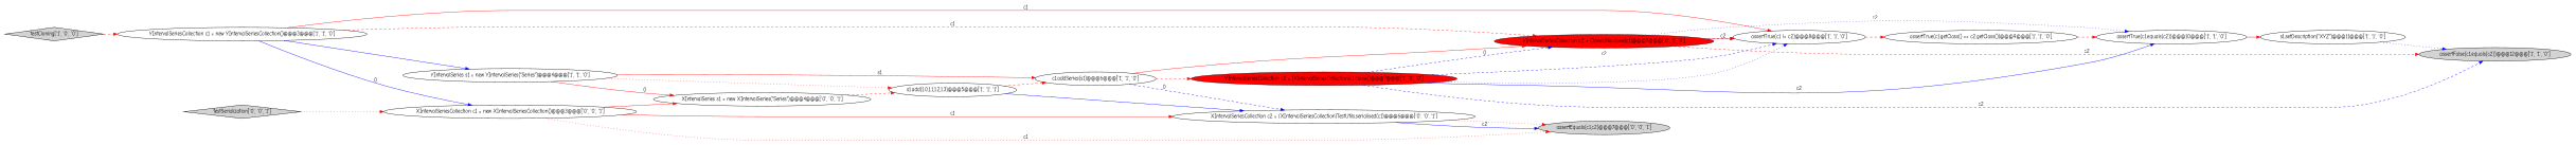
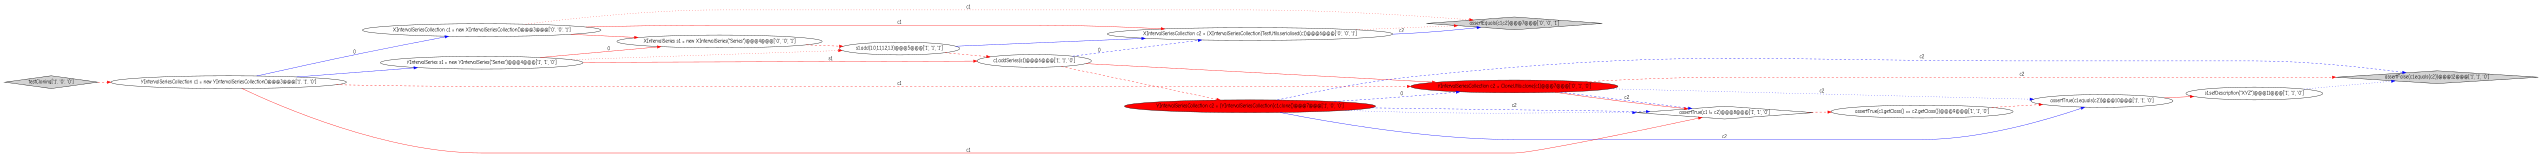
  digraph {
    fontname="Comic Neue"
    rankdir=LR
    node [fillcolor=white fontname="Comic Neue" shape=ellipse style=filled]
    edge [color=red fontname="Comic Neue" style=solid]
-   n1 [fillcolor=lightgray label="testSerialization['0', '0', '1']" shape=diamond]
    n2 [label="XIntervalSeriesCollection c1 = new XIntervalSeriesCollection()@@@3@@@['0', '0', '1']"]
    n3 [label="XIntervalSeries s1 = new XIntervalSeries(\"Series\")@@@4@@@['0', '0', '1']"]
    n4 [label="XIntervalSeriesCollection c2 = (XIntervalSeriesCollection)TestUtils.serialised(c1)@@@6@@@['0', '0', '1']"]
-   n5 [fillcolor=lightgray label="assertEquals(c1,c2)@@@7@@@['0', '0', '1']"]
+   n5 [fillcolor=lightgray label="assertEquals(c1,c2)@@@7@@@['0', '0', '1']" shape=diamond]
    n6 [label="s1.add(1.0,1.1,1.2,1.3)@@@5@@@['1', '1', '1']"]
    n7 [label="c1.addSeries(s1)@@@6@@@['1', '1', '0']"]
    n8 [fillcolor=red label="YIntervalSeriesCollection c2 = (YIntervalSeriesCollection)c1.clone()@@@7@@@['1', '0', '0']"]
-   n9 [fillcolor=lightgray label="assertFalse(c1.equals(c2))@@@12@@@['1', '1', '0']"]
-   n10 [label="assertTrue(c1 != c2)@@@8@@@['1', '1', '0']"]
+   n9 [fillcolor=lightgray label="assertFalse(c1.equals(c2))@@@12@@@['1', '1', '0']" shape=diamond]
+   n10 [label="assertTrue(c1 != c2)@@@8@@@['1', '1', '0']" shape=diamond]
    n11 [label="assertTrue(c1.equals(c2))@@@10@@@['1', '1', '0']"]
    n12 [fillcolor=red label="YIntervalSeriesCollection c2 = CloneUtils.clone(c1)@@@7@@@['0', '1', '0']"]
    n13 [label="assertTrue(c1.getClass() == c2.getClass())@@@9@@@['1', '1', '0']"]
    n14 [label="s1.setDescription(\"XYZ\")@@@11@@@['1', '1', '0']"]
    n15 [fillcolor=lightgray label="testCloning['1', '0', '0']" shape=diamond]
    n16 [label="YIntervalSeriesCollection c1 = new YIntervalSeriesCollection()@@@3@@@['1', '1', '0']"]
    n17 [label="YIntervalSeries s1 = new YIntervalSeries(\"Series\")@@@4@@@['1', '1', '0']"]
-   n1 -> n2 [style=dotted]
    n2 -> n3
    n2 -> n4 [label=c1]
    n2 -> n5 [label=c1 style=dotted]
    n3 -> n6 [style=dashed]
    n4 -> n5 [color=blue label=c2]
    n4 -> n5 [style=dotted]
    n6 -> n4 [color=blue]
    n6 -> n7 [style=dashed]
    n7 -> n4 [color=blue label=0 style=dashed]
    n7 -> n8 [style=dashed]
    n7 -> n12
    n8 -> n9 [color=blue label=c2 style=dashed]
    n8 -> n10 [color=blue label=c2 style=dashed]
    n8 -> n10 [color=blue style=dotted]
    n8 -> n11 [color=blue label=c2]
    n8 -> n12 [color=blue label=0 style=dashed]
    n10 -> n13 [style=dashed]
    n11 -> n14
    n12 -> n9 [label=c2 style=dashed]
    n12 -> n10 [color=blue label=c2 style=dashed]
    n12 -> n10
    n12 -> n11 [color=blue label=c2 style=dotted]
    n13 -> n11 [style=dashed]
    n14 -> n9 [color=blue style=dotted]
    n15 -> n16 [style=dashed]
    n16 -> n2 [color=blue label=0]
    n16 -> n10 [label=c1]
    n16 -> n12 [label=c1 style=dashed]
    n16 -> n17 [color=blue]
    n17 -> n3 [label=0]
    n17 -> n6 [style=dotted]
    n17 -> n7 [label=s1]
  }
